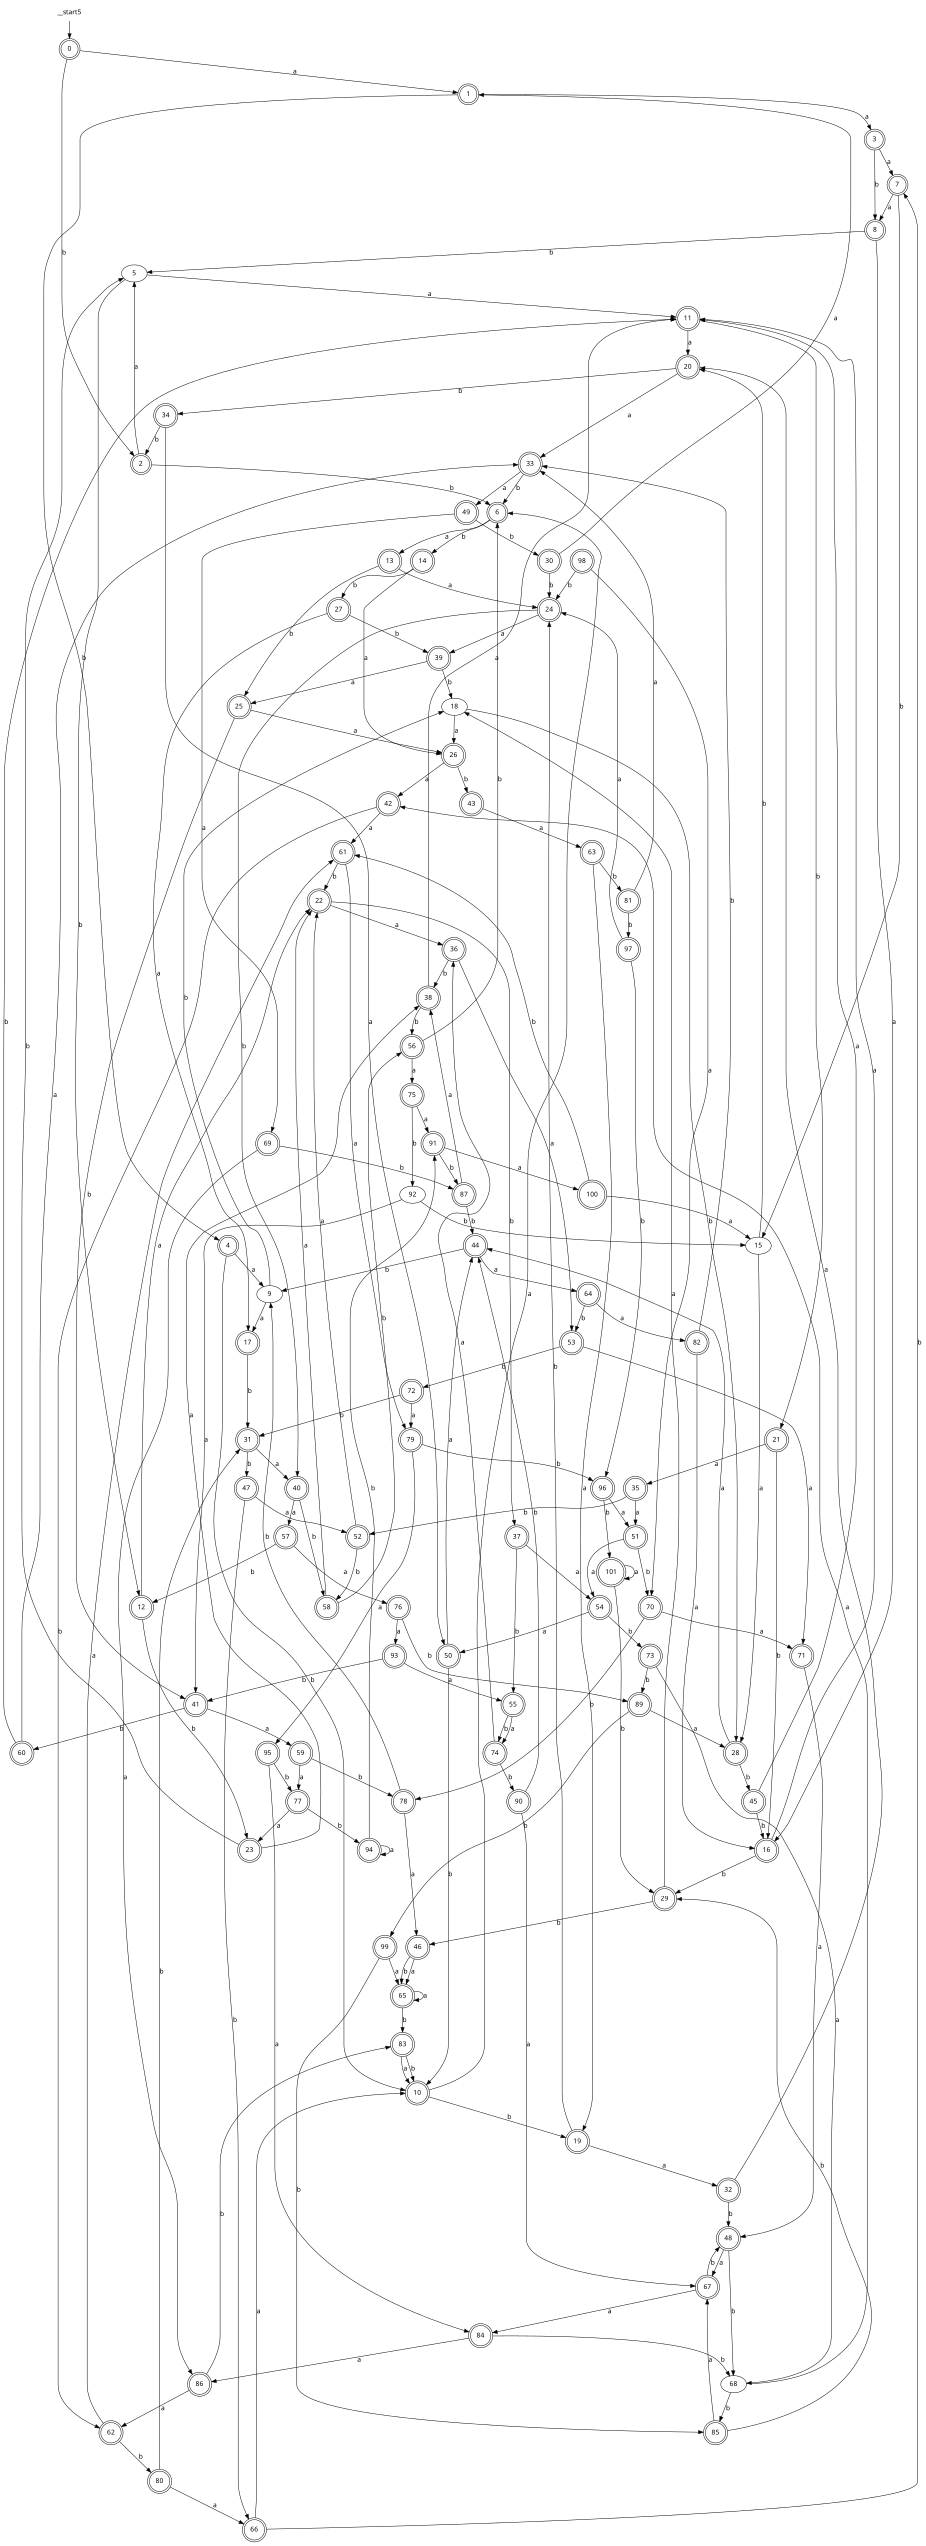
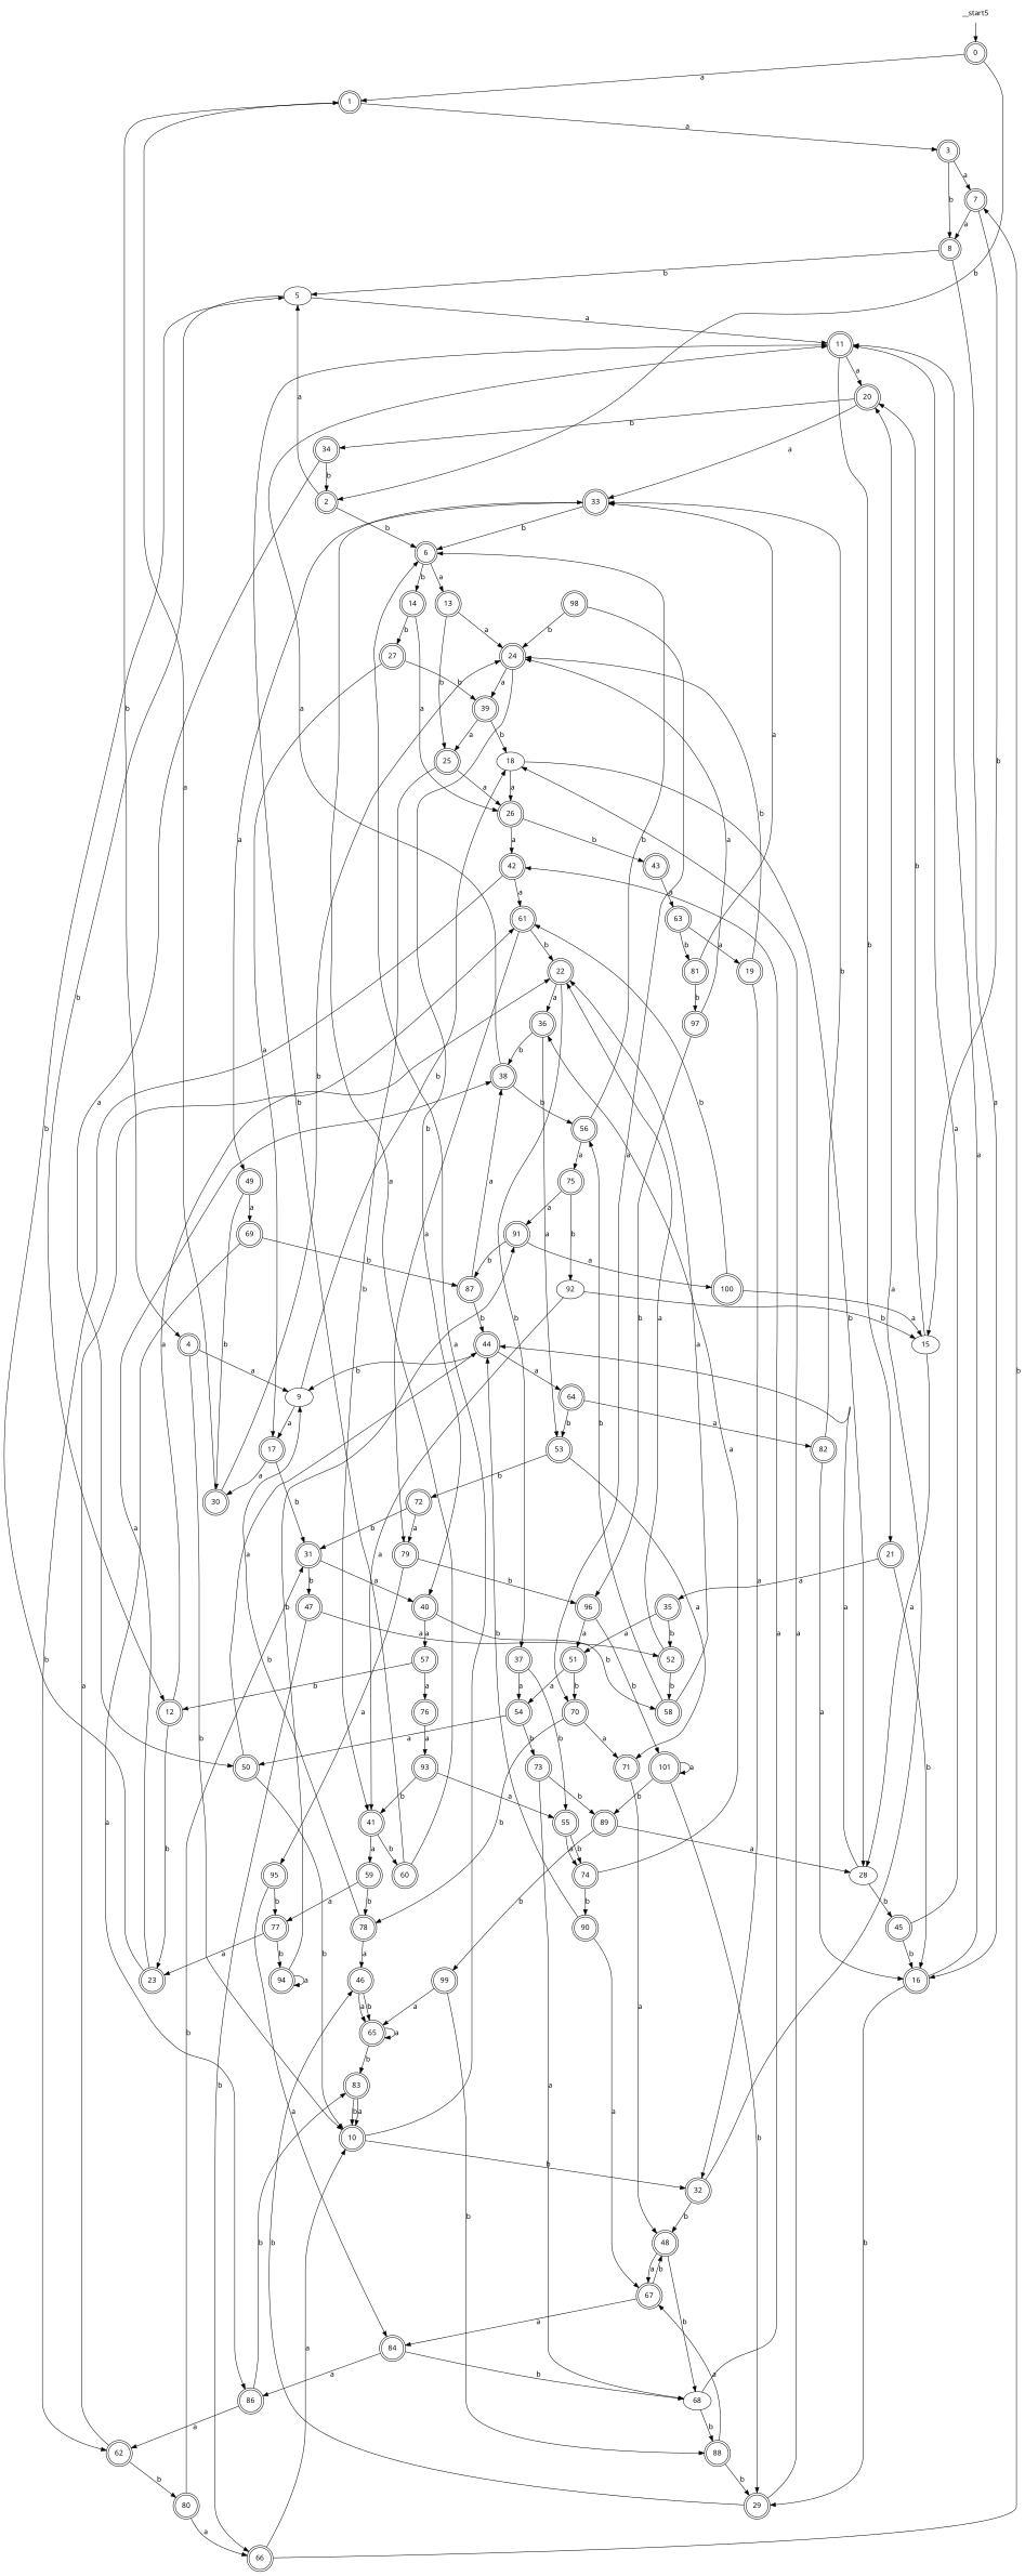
  digraph {
    fontname="Noto Sans"
    node [fontname="Noto Sans" shape=doublecircle]
    edge [fontname="Noto Sans"]
    n1 [label=__start5 shape=none]
    0
    1
    2
    3
    4
    5 [shape=""]
    6
    7
    8
    9 [shape=""]
    10
    11
    12
    13
    14
    15 [shape=""]
    16
    17
    18 [shape=""]
    19
    20
    21
    22
    23
    24
    25
    26
    27
-   28
+   28 [shape=ellipse]
    29
    30
    31
    32
    33
    34
    35
    36
    37
    38
    39
    40
    41
    42
    43
    44
    45
    46
    47
    48
    49
    50
    51
    52
    53
    54
    55
    56
    57
    58
    59
    60
    61
    62
    63
    64
    65
    66
    67
    68 [shape=""]
    69
    70
    71
    72
    73
    74
    75
    76
    77
    78
    79
    80
    81
    82
    83
    84
-   85
+   85 [label=88]
    86
    87
    89
    90
    91
    92 [shape=""]
    93
    94
    95
    96
    97
    99
    100
    101
    98
    n1 -> 0
    0 -> 1 [label=a]
    0 -> 2 [label=b]
    1 -> 3 [label=a]
    1 -> 4 [label=b]
    2 -> 5 [label=a]
    2 -> 6 [label=b]
    3 -> 7 [label=a]
    3 -> 8 [label=b]
    4 -> 9 [label=a]
    4 -> 10 [label=b]
    5 -> 11 [label=a]
    5 -> 12 [label=b]
    6 -> 13 [label=a]
    6 -> 14 [label=b]
    7 -> 8 [label=a]
    7 -> 15 [label=b]
    8 -> 5 [label=b]
    8 -> 16 [label=a]
    9 -> 17 [label=a]
    9 -> 18 [label=b]
    10 -> 6 [label=a]
-   10 -> 19 [label=b]
+   10 -> 32 [label=b]
    11 -> 20 [label=a]
    11 -> 21 [label=b]
    12 -> 22 [label=a]
    12 -> 23 [label=b]
    13 -> 24 [label=a]
    13 -> 25 [label=b]
    14 -> 26 [label=a]
    14 -> 27 [label=b]
    15 -> 20 [label=b]
    15 -> 28 [label=a]
    16 -> 11 [label=a]
    16 -> 29 [label=b]
+   17 -> 30 [label=a]
    17 -> 31 [label=b]
    18 -> 26 [label=a]
    18 -> 28 [label=b]
    19 -> 24 [label=b]
    19 -> 32 [label=a]
    20 -> 33 [label=a]
    20 -> 34 [label=b]
    21 -> 16 [label=b]
    21 -> 35 [label=a]
    22 -> 36 [label=a]
    22 -> 37 [label=b]
    23 -> 5 [label=b]
    23 -> 38 [label=a]
    24 -> 39 [label=a]
    24 -> 40 [label=b]
    25 -> 26 [label=a]
    25 -> 41 [label=b]
    26 -> 42 [label=a]
    26 -> 43 [label=b]
    27 -> 17 [label=a]
    27 -> 39 [label=b]
    28 -> 44 [label=a]
    28 -> 45 [label=b]
    29 -> 18 [label=a]
    29 -> 46 [label=b]
    30 -> 1 [label=a]
    30 -> 24 [label=b]
    31 -> 40 [label=a]
    31 -> 47 [label=b]
    32 -> 20 [label=a]
    32 -> 48 [label=b]
    33 -> 6 [label=b]
    33 -> 49 [label=a]
    34 -> 2 [label=b]
    34 -> 50 [label=a]
    35 -> 51 [label=a]
    35 -> 52 [label=b]
    36 -> 38 [label=b]
    36 -> 53 [label=a]
    37 -> 54 [label=a]
    37 -> 55 [label=b]
    38 -> 11 [label=a]
    38 -> 56 [label=b]
    39 -> 18 [label=b]
    39 -> 25 [label=a]
    40 -> 57 [label=a]
    40 -> 58 [label=b]
    41 -> 59 [label=a]
    41 -> 60 [label=b]
    42 -> 61 [label=a]
    42 -> 62 [label=b]
    43 -> 63 [label=a]
    44 -> 9 [label=b]
    44 -> 64 [label=a]
    45 -> 11 [label=a]
    45 -> 16 [label=b]
    46 -> 65 [label=a]
    46 -> 65 [label=b]
    47 -> 52 [label=a]
    47 -> 66 [label=b]
    48 -> 67 [label=a]
    48 -> 68 [label=b]
    49 -> 30 [label=b]
    49 -> 69 [label=a]
    50 -> 10 [label=b]
    50 -> 44 [label=a]
    51 -> 54 [label=a]
    51 -> 70 [label=b]
    52 -> 22 [label=a]
    52 -> 58 [label=b]
    53 -> 71 [label=a]
    53 -> 72 [label=b]
    54 -> 50 [label=a]
    54 -> 73 [label=b]
    55 -> 74 [label=a]
    55 -> 74 [label=b]
    56 -> 6 [label=b]
    56 -> 75 [label=a]
    57 -> 12 [label=b]
    57 -> 76 [label=a]
    58 -> 22 [label=a]
    58 -> 56 [label=b]
    59 -> 77 [label=a]
    59 -> 78 [label=b]
    60 -> 11 [label=b]
    60 -> 33 [label=a]
    61 -> 22 [label=b]
    61 -> 79 [label=a]
    62 -> 61 [label=a]
    62 -> 80 [label=b]
    63 -> 19 [label=a]
    63 -> 81 [label=b]
    64 -> 53 [label=b]
    64 -> 82 [label=a]
    65 -> 65 [label=a]
    65 -> 83 [label=b]
    66 -> 7 [label=b]
    66 -> 10 [label=a]
    67 -> 48 [label=b]
    67 -> 84 [label=a]
    68 -> 42 [label=a]
    68 -> 85 [label=b]
    69 -> 86 [label=a]
    69 -> 87 [label=b]
    70 -> 71 [label=a]
    70 -> 78 [label=b]
    71 -> 48 [label=a]
    72 -> 31 [label=b]
    72 -> 79 [label=a]
    73 -> 68 [label=a]
    73 -> 89 [label=b]
    74 -> 36 [label=a]
    74 -> 90 [label=b]
    75 -> 91 [label=a]
    75 -> 92 [label=b]
-   76 -> 89 [label=b]
+   101 -> 89 [label=b]
    76 -> 93 [label=a]
    77 -> 23 [label=a]
    77 -> 94 [label=b]
    78 -> 9 [label=b]
    78 -> 46 [label=a]
    79 -> 95 [label=a]
    79 -> 96 [label=b]
    80 -> 31 [label=b]
    80 -> 66 [label=a]
    81 -> 33 [label=a]
    81 -> 97 [label=b]
    82 -> 16 [label=a]
    82 -> 33 [label=b]
    83 -> 10 [label=a]
    83 -> 10 [label=b]
    84 -> 68 [label=b]
    84 -> 86 [label=a]
    85 -> 29 [label=b]
    85 -> 67 [label=a]
    86 -> 62 [label=a]
    86 -> 83 [label=b]
    87 -> 38 [label=a]
    87 -> 44 [label=b]
    89 -> 28 [label=a]
    89 -> 99 [label=b]
    90 -> 44 [label=b]
    90 -> 67 [label=a]
    91 -> 87 [label=b]
    91 -> 100 [label=a]
    92 -> 15 [label=b]
    92 -> 41 [label=a]
    93 -> 41 [label=b]
    93 -> 55 [label=a]
    94 -> 91 [label=b]
    94 -> 94 [label=a]
    95 -> 77 [label=b]
    95 -> 84 [label=a]
    96 -> 51 [label=a]
    96 -> 101 [label=b]
    97 -> 24 [label=a]
    97 -> 96 [label=b]
    99 -> 65 [label=a]
    99 -> 85 [label=b]
    100 -> 15 [label=a]
    100 -> 61 [label=b]
    101 -> 29 [label=b]
    101 -> 101 [label=a]
    98 -> 24 [label=b]
    98 -> 70 [label=a]
  }
